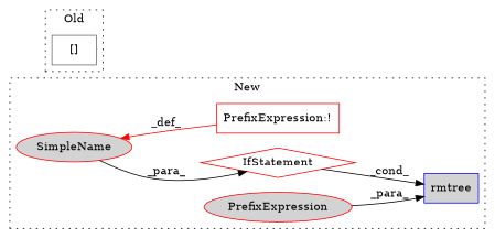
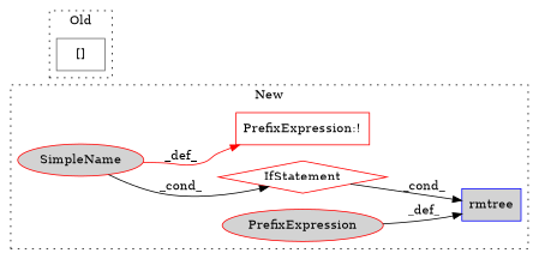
  digraph {
    rankdir=LR
    node [color=red fillcolor=lightgrey shape=box style=filled]
    edge [color=black]
    n1 [a=32 color=blue l="7,1" label=rmtree s="5268,5292"]
    n2 [a=25 fillcolor=white l="4,2" label=IfStatement s="5231,5251" shape=diamond]
    n3 [a=42 label=SimpleName shape=ellipse]
    n4 [a=9 l=4 label=PrefixExpression s=5288 shape=ellipse]
    n5 [a=38 fillcolor=white l=1 label="PrefixExpression:!" s=5235]
    n6 [a=2 color=gray40 fillcolor=white l="9,1" label="[]" s="5355,5376"]
    subgraph cluster_1 {
      label=New
      style=dotted
      n1
      n2
      n3
      n4
      n5
    }
    subgraph cluster_2 {
      label=Old
      style=dotted
      n6
    }
    n2 -> n1 [label=_cond_]
-   n3 -> n2 [label=_para_]
-   n4 -> n1 [label=_para_]
-   n5 -> n3 [color=red label=_def_]
+   n3 -> n2 [label=_cond_]
+   n4 -> n1 [label=_def_]
+   n3 -> n5 [color=red label=_def_]
  }
